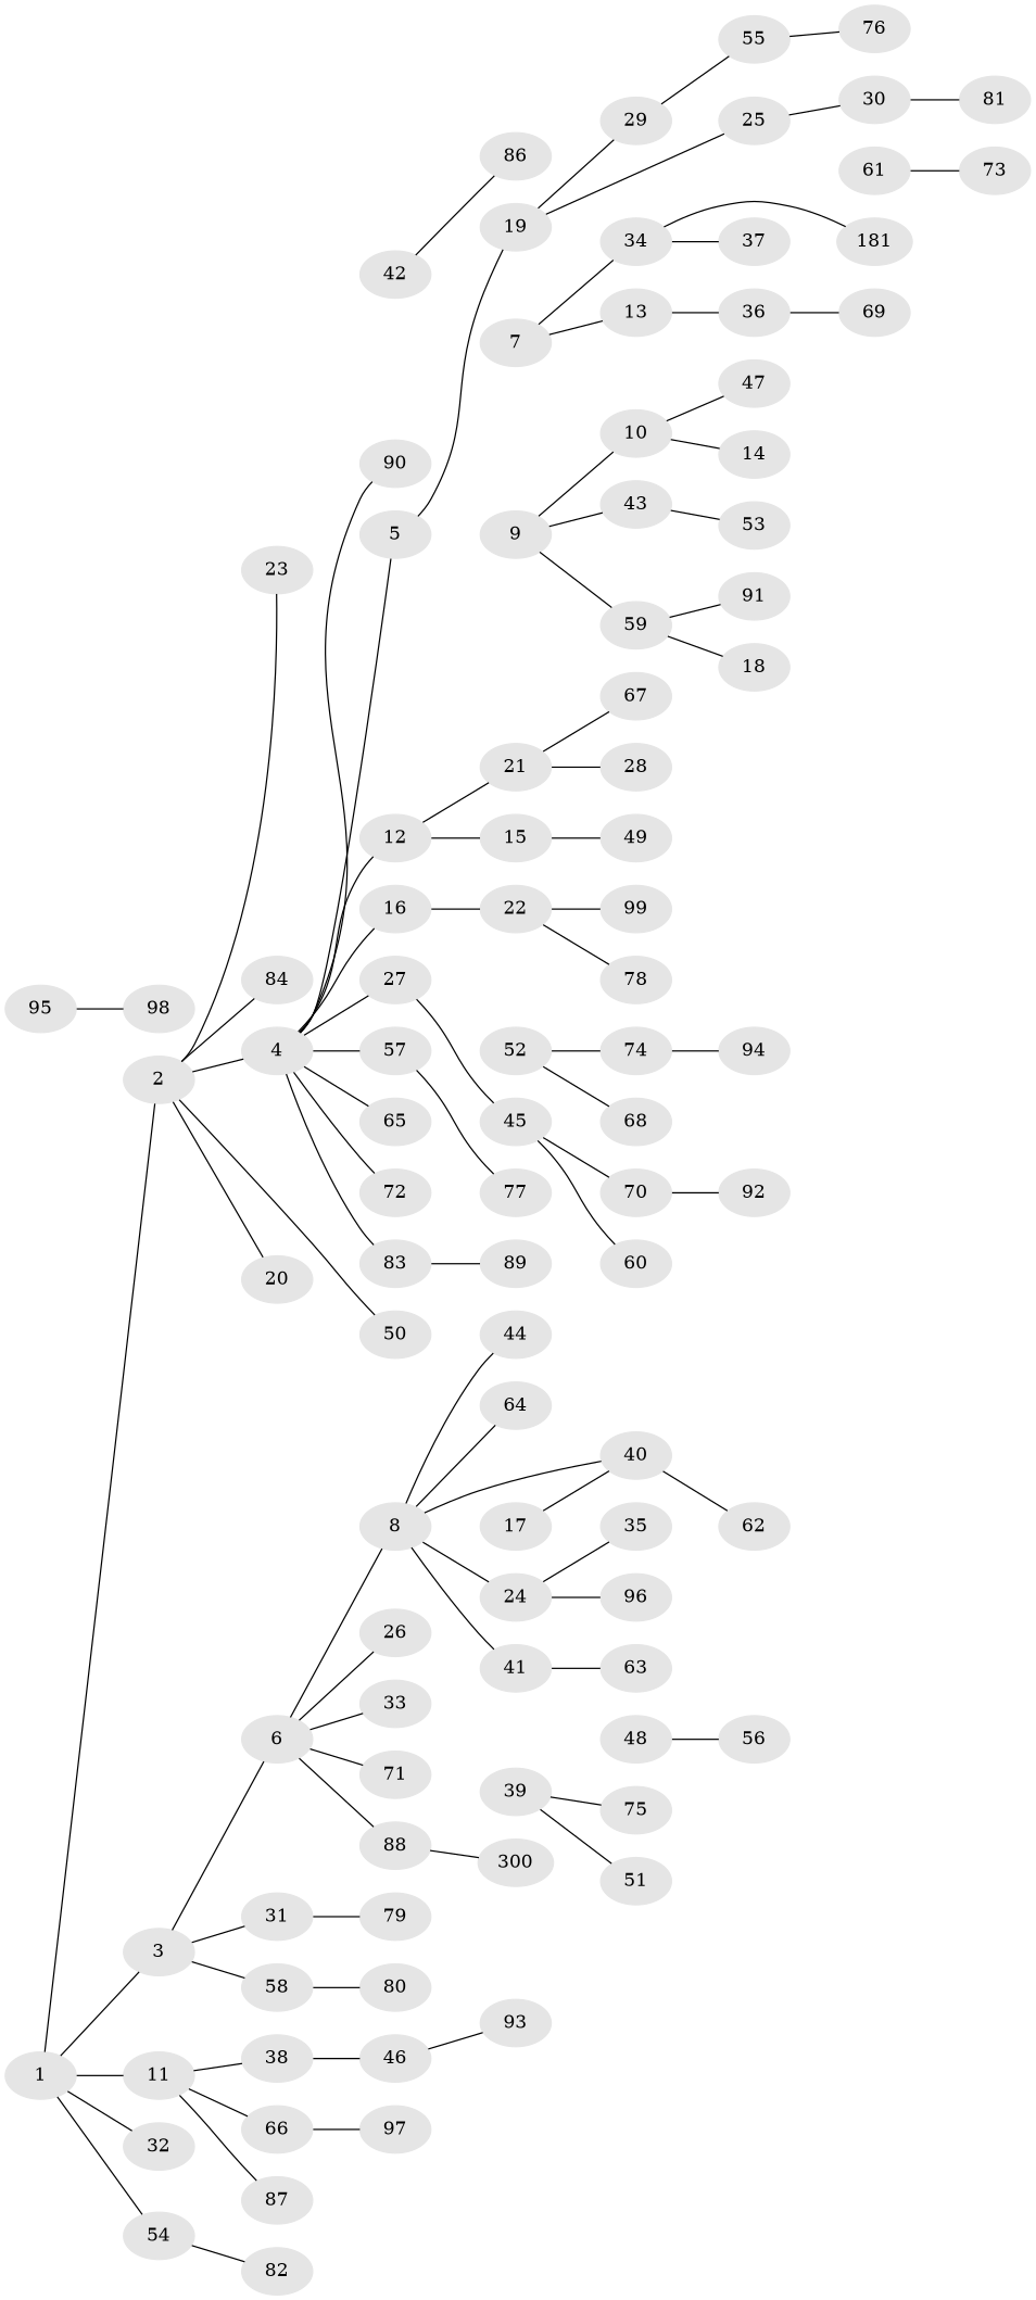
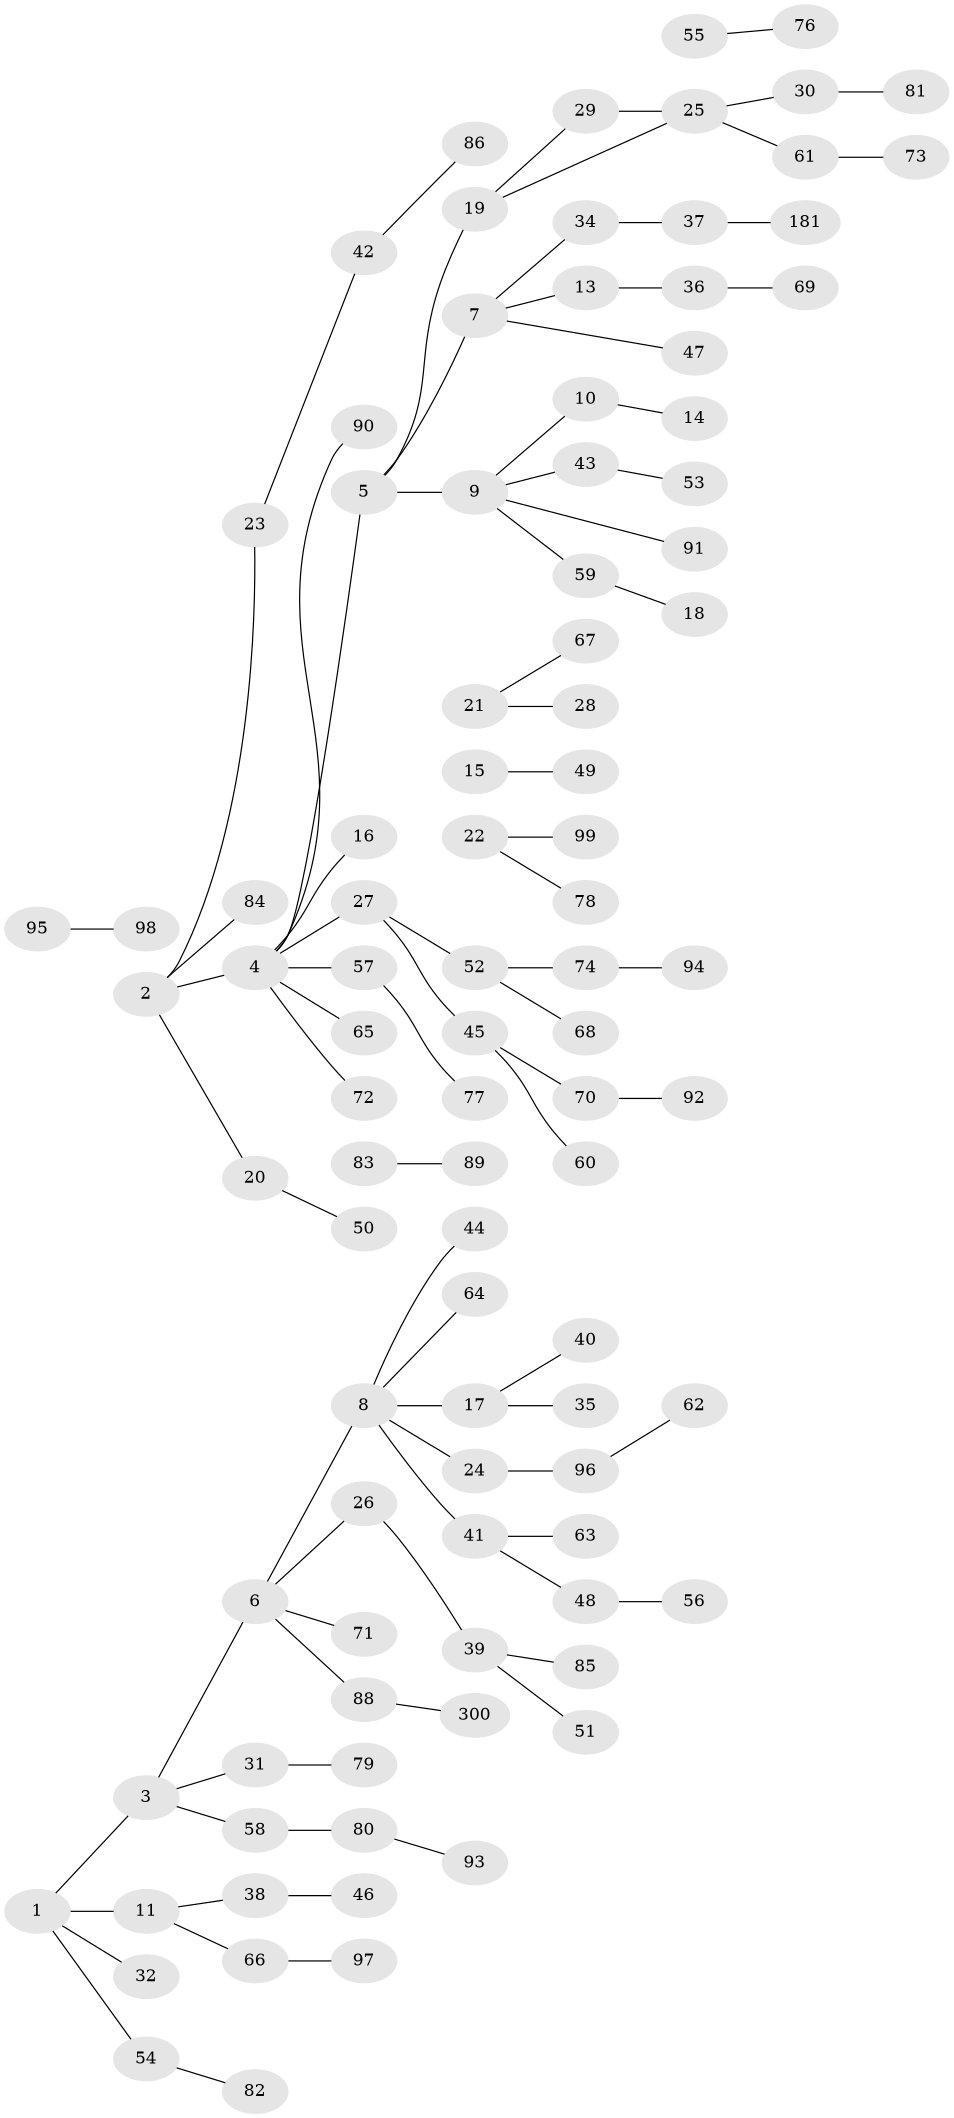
  graph {
    rankdir=LR
    node [color=gray90 style=filled]
    1
    2
    3
    11
    32
    54
    4
    20
    23
    84
    6
    31
    58
    38
    66
-   87
    82
    5
-   12
    16
    27
    57
    65
    72
    83
    90
    50
    42
    8
    26
-   33
    71
    88
    79
    80
    7
    9
    19
    15
    21
    22
    45
    52
    77
    89
    13
    34
    47
    10
    43
    59
    91
    25
    29
    17
    24
    41
    44
    64
    39
    n61 [label=300]
    36
    37
    n64 [label=181]
    35
    40
    96
    48
    63
    14
    53
    18
    46
    97
    49
    28
    67
    69
    78
    99
    62
    30
    61
    55
    86
    81
    73
    51
-   75
+   75 [label=85]
    60
    70
    68
    74
    76
    93
    56
    92
    94
    95
    98
-   1 -- 2
    1 -- 3
    1 -- 11
    1 -- 32
    1 -- 54
    2 -- 4
    2 -- 20
    2 -- 23
    2 -- 84
    3 -- 6
    3 -- 31
    3 -- 58
    11 -- 38
    11 -- 66
-   11 -- 87
    54 -- 82
    4 -- 5
-   4 -- 12
    4 -- 16
    4 -- 27
    4 -- 57
    4 -- 65
    4 -- 72
-   4 -- 83
    4 -- 90
-   2 -- 50
+   20 -- 50
+   23 -- 42
    6 -- 8
    6 -- 26
-   6 -- 33
    6 -- 71
    6 -- 88
    31 -- 79
    58 -- 80
    38 -- 46
    66 -- 97
+   5 -- 7
+   5 -- 9
    5 -- 19
-   12 -- 15
-   12 -- 21
-   16 -- 22
    27 -- 45
+   27 -- 52
    57 -- 77
    83 -- 89
    42 -- 86
-   8 -- 40
+   8 -- 17
    8 -- 24
    8 -- 41
    8 -- 44
    8 -- 64
+   26 -- 39
    88 -- n61
    7 -- 13
    7 -- 34
-   10 -- 47
+   7 -- 47
    9 -- 10
    9 -- 43
    9 -- 59
-   59 -- 91
+   9 -- 91
    19 -- 25
    19 -- 29
    15 -- 49
    21 -- 28
    21 -- 67
    22 -- 78
    22 -- 99
    45 -- 60
    45 -- 70
    52 -- 68
    52 -- 74
    13 -- 36
    34 -- 37
-   34 -- n64
+   37 -- n64
    10 -- 14
    43 -- 53
    59 -- 18
    25 -- 30
-   29 -- 55
-   24 -- 35
+   25 -- 61
+   29 -- 25
+   17 -- 35
    17 -- 40
    24 -- 96
+   41 -- 48
    41 -- 63
    39 -- 51
    39 -- 75
    36 -- 69
-   40 -- 62
+   96 -- 62
    48 -- 56
-   46 -- 93
+   80 -- 93
    30 -- 81
    61 -- 73
    55 -- 76
    70 -- 92
    74 -- 94
    95 -- 98
  }
